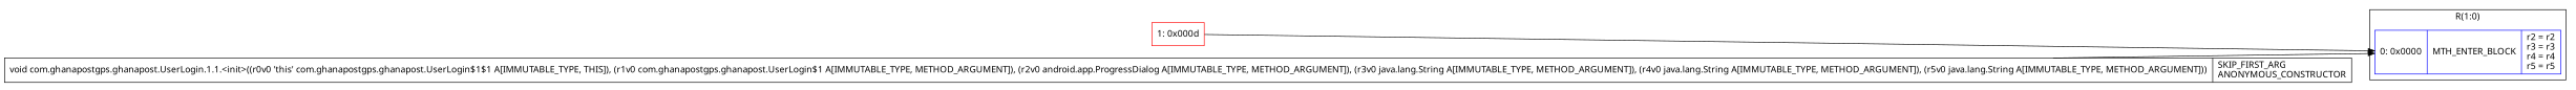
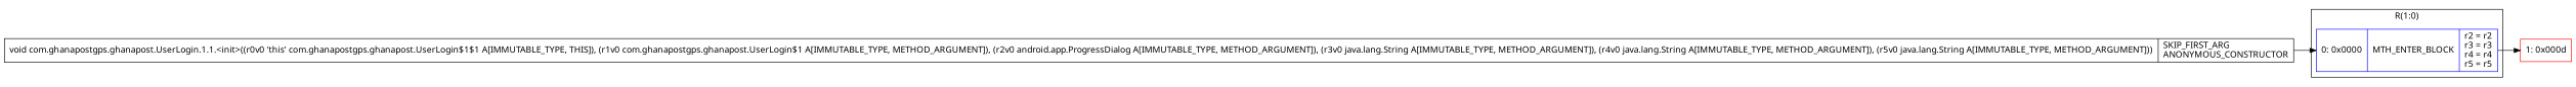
  digraph {
    rankdir=LR
    fontname="Noto Sans"
    node [shape=record fontname="Noto Sans"]
    edge [fontname="Noto Sans"]
    n1 [color=blue label="{0\:\ 0x0000|MTH_ENTER_BLOCK\l|r2 = r2\lr3 = r3\lr4 = r4\lr5 = r5\l}"]
    n2 [color=red label="{1\:\ 0x000d}"]
    n3 [label="{void com.ghanapostgps.ghanapost.UserLogin.1.1.\<init\>((r0v0 'this' com.ghanapostgps.ghanapost.UserLogin$1$1 A[IMMUTABLE_TYPE, THIS]), (r1v0 com.ghanapostgps.ghanapost.UserLogin$1 A[IMMUTABLE_TYPE, METHOD_ARGUMENT]), (r2v0 android.app.ProgressDialog A[IMMUTABLE_TYPE, METHOD_ARGUMENT]), (r3v0 java.lang.String A[IMMUTABLE_TYPE, METHOD_ARGUMENT]), (r4v0 java.lang.String A[IMMUTABLE_TYPE, METHOD_ARGUMENT]), (r5v0 java.lang.String A[IMMUTABLE_TYPE, METHOD_ARGUMENT]))  | SKIP_FIRST_ARG\lANONYMOUS_CONSTRUCTOR\l}"]
    subgraph cluster_1 {
      label="R(1:0)"
      n1
    }
-   n2 -> n1
+   n1 -> n2
    n3 -> n1
  }
